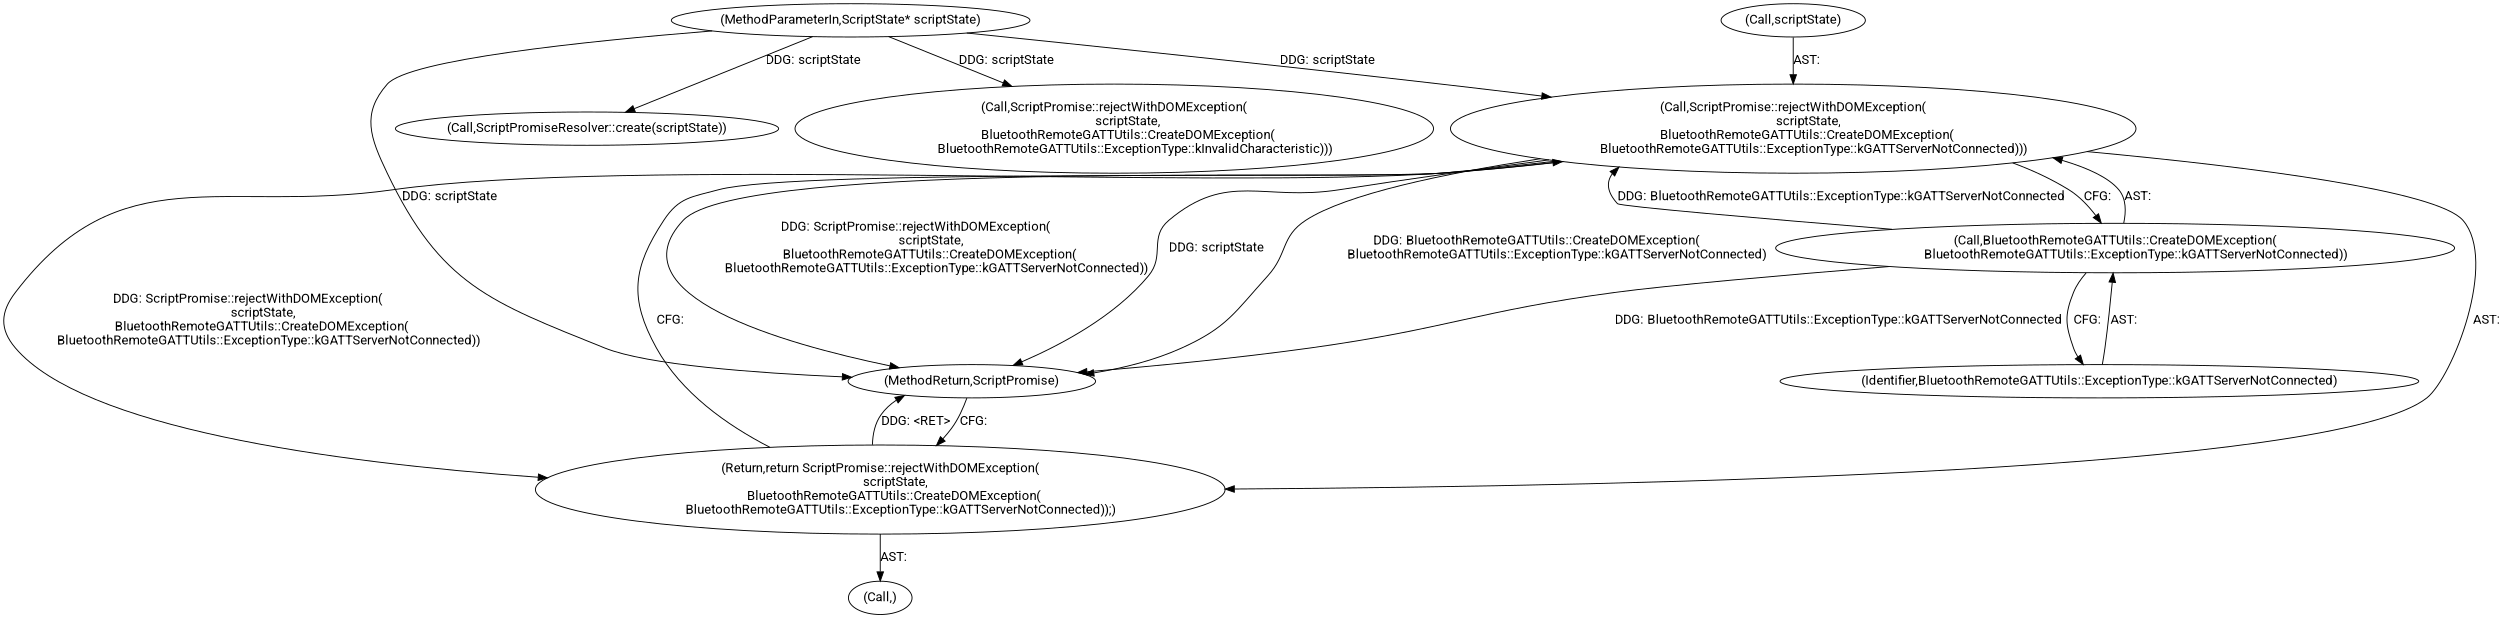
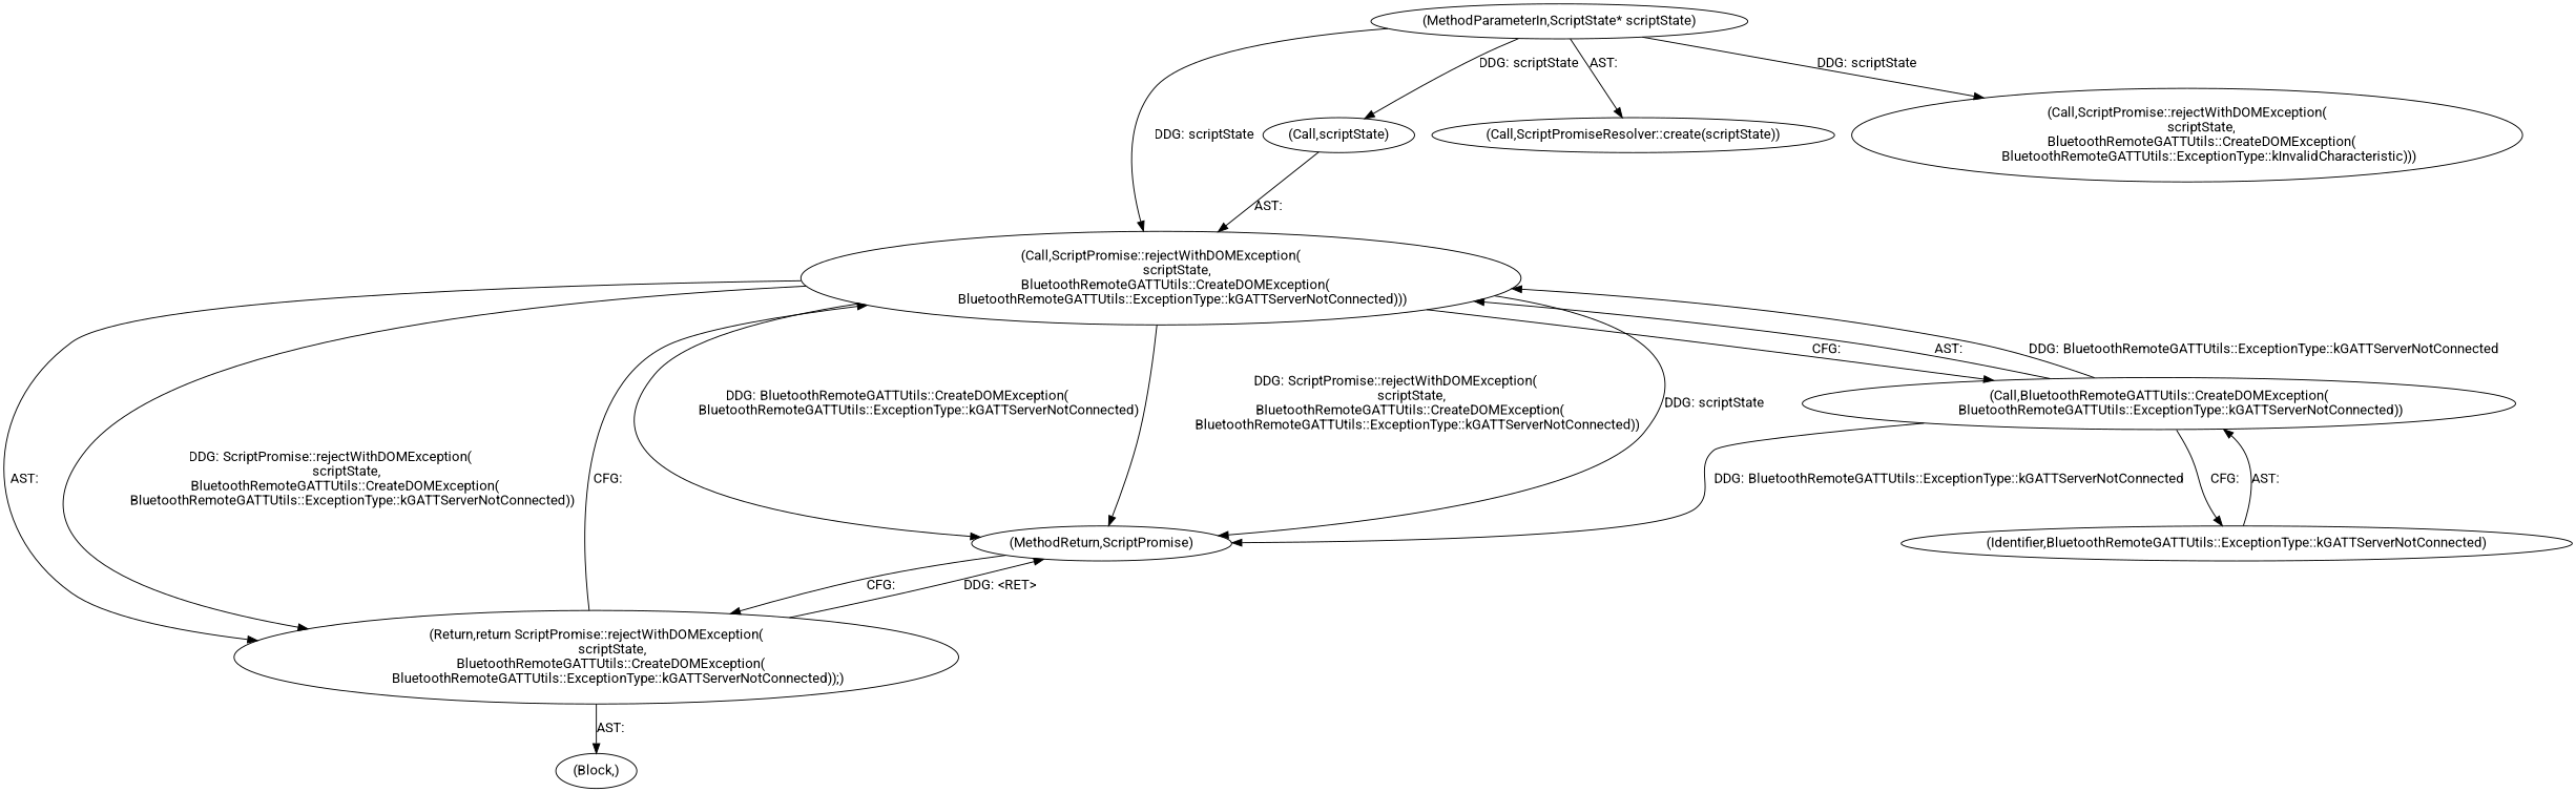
  digraph {
    fontname=Roboto
    node [fontname=Roboto]
    edge [fontname=Roboto]
    n1 [label="(Call,ScriptPromise::rejectWithDOMException(\n         scriptState,\n        BluetoothRemoteGATTUtils::CreateDOMException(\n            BluetoothRemoteGATTUtils::ExceptionType::kGATTServerNotConnected)))"]
    n2 [label="(Call,BluetoothRemoteGATTUtils::CreateDOMException(\n            BluetoothRemoteGATTUtils::ExceptionType::kGATTServerNotConnected))"]
    n3 [label="(Return,return ScriptPromise::rejectWithDOMException(\n         scriptState,\n        BluetoothRemoteGATTUtils::CreateDOMException(\n            BluetoothRemoteGATTUtils::ExceptionType::kGATTServerNotConnected));)"]
    n4 [label="(MethodReturn,ScriptPromise)"]
    n5 [label="(Identifier,BluetoothRemoteGATTUtils::ExceptionType::kGATTServerNotConnected)"]
-   n6 [label="(Call,)"]
+   n6 [label="(Block,)"]
    n7 [label="(MethodParameterIn,ScriptState* scriptState)"]
    n8 [label="(Call,ScriptPromiseResolver::create(scriptState))"]
    n9 [label="(Call,ScriptPromise::rejectWithDOMException(\n        scriptState,\n        BluetoothRemoteGATTUtils::CreateDOMException(\n            BluetoothRemoteGATTUtils::ExceptionType::kInvalidCharacteristic)))"]
    n10 [label="(Call,scriptState)"]
    n1 -> n2 [label="CFG: "]
    n1 -> n3 [label="AST: "]
    n1 -> n3 [label="DDG: ScriptPromise::rejectWithDOMException(\n         scriptState,\n        BluetoothRemoteGATTUtils::CreateDOMException(\n            BluetoothRemoteGATTUtils::ExceptionType::kGATTServerNotConnected))"]
    n1 -> n4 [label="DDG: BluetoothRemoteGATTUtils::CreateDOMException(\n            BluetoothRemoteGATTUtils::ExceptionType::kGATTServerNotConnected)"]
    n1 -> n4 [label="DDG: ScriptPromise::rejectWithDOMException(\n         scriptState,\n        BluetoothRemoteGATTUtils::CreateDOMException(\n            BluetoothRemoteGATTUtils::ExceptionType::kGATTServerNotConnected))"]
    n1 -> n4 [label="DDG: scriptState"]
    n2 -> n1 [label="AST: "]
    n2 -> n1 [label="DDG: BluetoothRemoteGATTUtils::ExceptionType::kGATTServerNotConnected"]
    n2 -> n4 [label="DDG: BluetoothRemoteGATTUtils::ExceptionType::kGATTServerNotConnected"]
    n2 -> n5 [label="CFG: "]
    n3 -> n1 [label="CFG: "]
    n3 -> n4 [label="DDG: <RET>"]
    n3 -> n6 [label="AST: "]
    n4 -> n3 [label="CFG: "]
    n5 -> n2 [label="AST: "]
    n7 -> n1 [label="DDG: scriptState"]
-   n7 -> n4 [label="DDG: scriptState"]
-   n7 -> n8 [label="DDG: scriptState"]
+   n7 -> n10 [label="DDG: scriptState"]
+   n7 -> n8 [label="AST: "]
    n7 -> n9 [label="DDG: scriptState"]
    n10 -> n1 [label="AST: "]
  }
